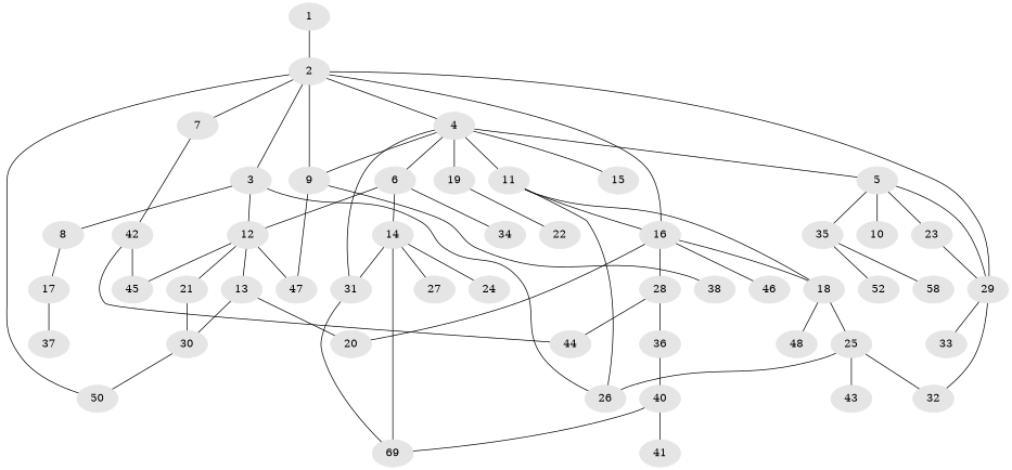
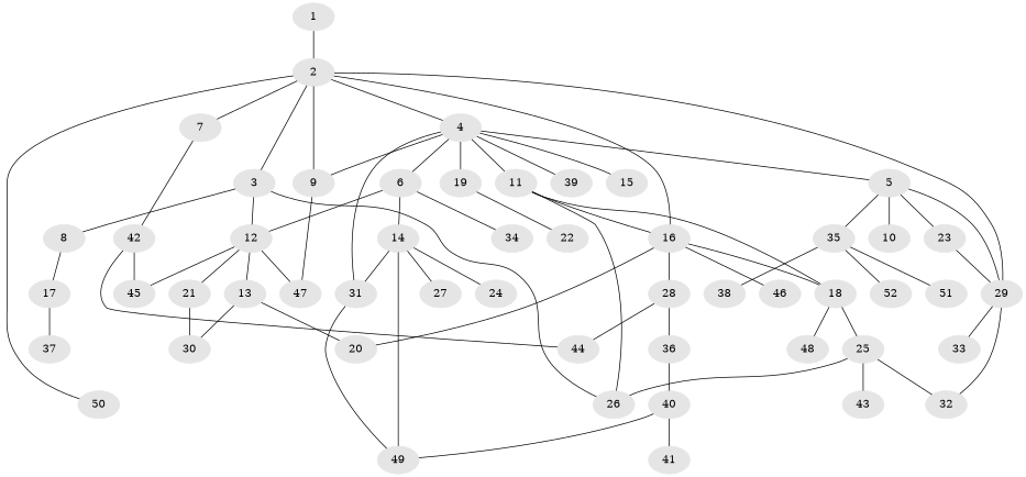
  graph {
    node [color=gray90 style=filled]
    1
    2
    3
    4
    7
    9
    16
    29
    50
    8
    12
    26
    5
    6
    11
    15
    19
    31
+   39
    42
    38
    47
    18
    20
    28
    46
    33
    32
    17
    13
    21
    45
    10
    23
    35
    34
    14
    22
-   49 [label=69]
-   51 [label=58]
+   49
+   51
    52
    44
    37
    25
    48
    30
    24
    27
    36
    43
    40
    41
    1 -- 2
    2 -- 3
    2 -- 4
    2 -- 7
    2 -- 9
    2 -- 16
    2 -- 29
    2 -- 50
    3 -- 8
    3 -- 12
    3 -- 26
    4 -- 9
    4 -- 5
    4 -- 6
    4 -- 11
    4 -- 15
    4 -- 19
    4 -- 31
+   4 -- 39
    7 -- 42
-   9 -- 38
+   35 -- 38
    9 -- 47
    16 -- 18
    16 -- 20
    16 -- 28
    16 -- 46
    29 -- 33
    29 -- 32
    8 -- 17
    12 -- 47
    12 -- 13
    12 -- 21
    12 -- 45
    5 -- 29
    5 -- 10
    5 -- 23
    5 -- 35
    6 -- 12
    6 -- 34
    6 -- 14
    11 -- 16
    11 -- 26
    11 -- 18
    19 -- 22
    31 -- 49
    42 -- 45
    42 -- 44
    18 -- 25
    18 -- 48
    28 -- 44
    28 -- 36
    17 -- 37
    13 -- 20
    13 -- 30
    21 -- 30
    23 -- 29
    35 -- 51
    35 -- 52
    14 -- 31
    14 -- 49
    14 -- 24
    14 -- 27
    25 -- 26
    25 -- 32
    25 -- 43
-   30 -- 50
    36 -- 40
    40 -- 49
    40 -- 41
  }
